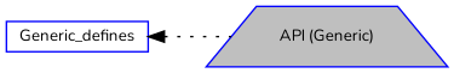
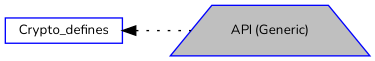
  digraph {
    rankdir=LR
    fontname=Nunito
    node [color=blue fontname=Nunito fontsize=10 style=filled]
    n1 [fillcolor=grey75 fontcolor=black height=0.2 label="API (Generic)" shape=trapezium width=0.4]
-   n2 [fillcolor=white height=0.2 label=Generic_defines shape=box width=0.4]
+   n2 [fillcolor=white height=0.2 label=Crypto_defines shape=box width=0.4]
    n2 -> n1 [dir=back fontname=Nunito fontsize=10 labelfontname=Helvetica labelfontsize=10 shape=plaintext style=dotted]
  }
